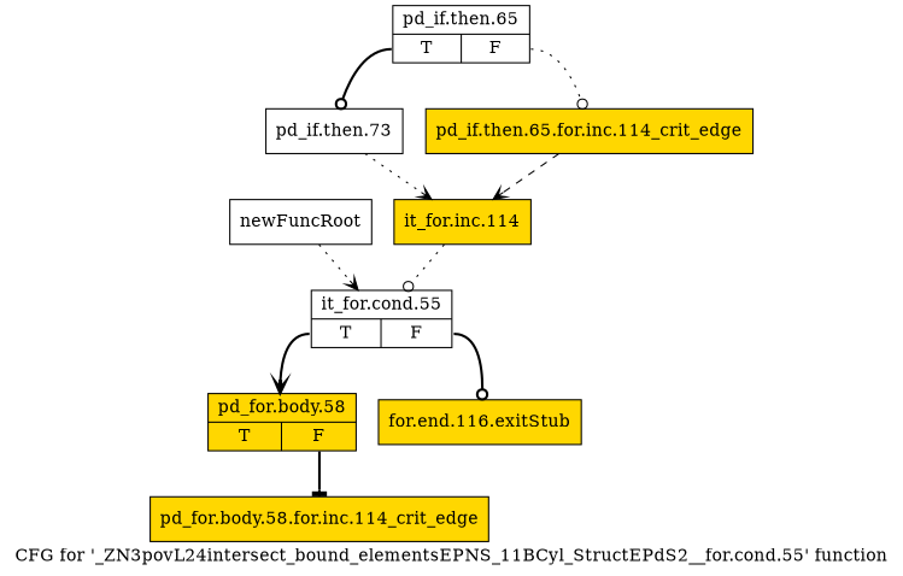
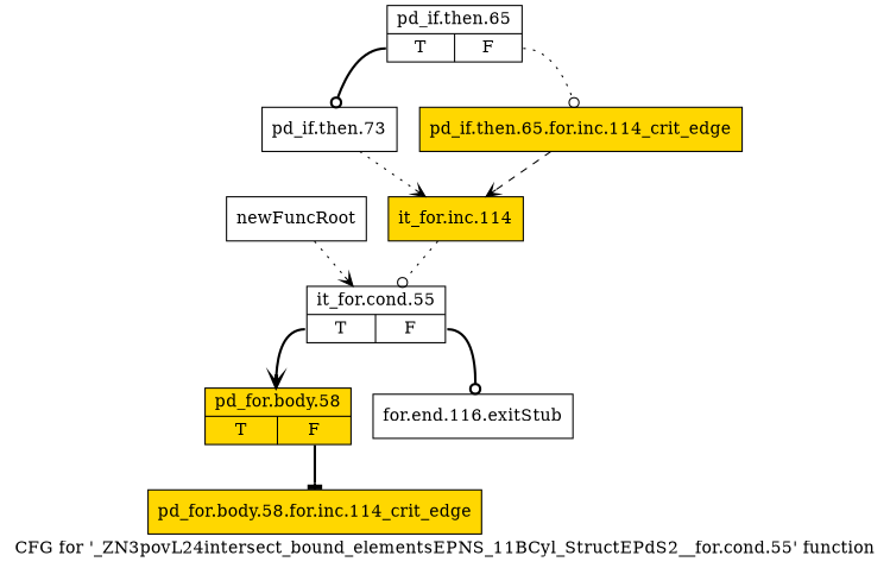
  digraph {
    label="CFG for '_ZN3povL24intersect_bound_elementsEPNS_11BCyl_StructEPdS2__for.cond.55' function"
    node [fillcolor=gold shape=record style=filled]
    edge [arrowhead=vee style=dotted]
    n1 [fillcolor=white label="{newFuncRoot}"]
    n2 [fillcolor=white label="{it_for.cond.55|{<s0>T|<s1>F}}"]
-   n3 [label="{for.end.116.exitStub}"]
+   n3 [fillcolor=white label="{for.end.116.exitStub}"]
    n4 [label="{pd_for.body.58|{<s0>T|<s1>F}}"]
    n5 [label="{pd_for.body.58.for.inc.114_crit_edge}"]
    n6 [fillcolor=white label="{pd_if.then.65|{<s0>T|<s1>F}}"]
    n7 [fillcolor=white label="{pd_if.then.73}"]
    n8 [label="{pd_if.then.65.for.inc.114_crit_edge}"]
    n9 [label="{it_for.inc.114}"]
    n1 -> n2
    n2 -> n3 [arrowhead=odot style=bold tailport=s1]
    n2 -> n4 [style=bold tailport=s0]
    n4 -> n5 [arrowhead=tee style=bold tailport=s1]
    n6 -> n7 [arrowhead=odot style=bold tailport=s0]
    n6 -> n8 [arrowhead=odot tailport=s1]
    n7 -> n9
    n8 -> n9 [style=dashed]
    n9 -> n2 [arrowhead=odot]
  }
